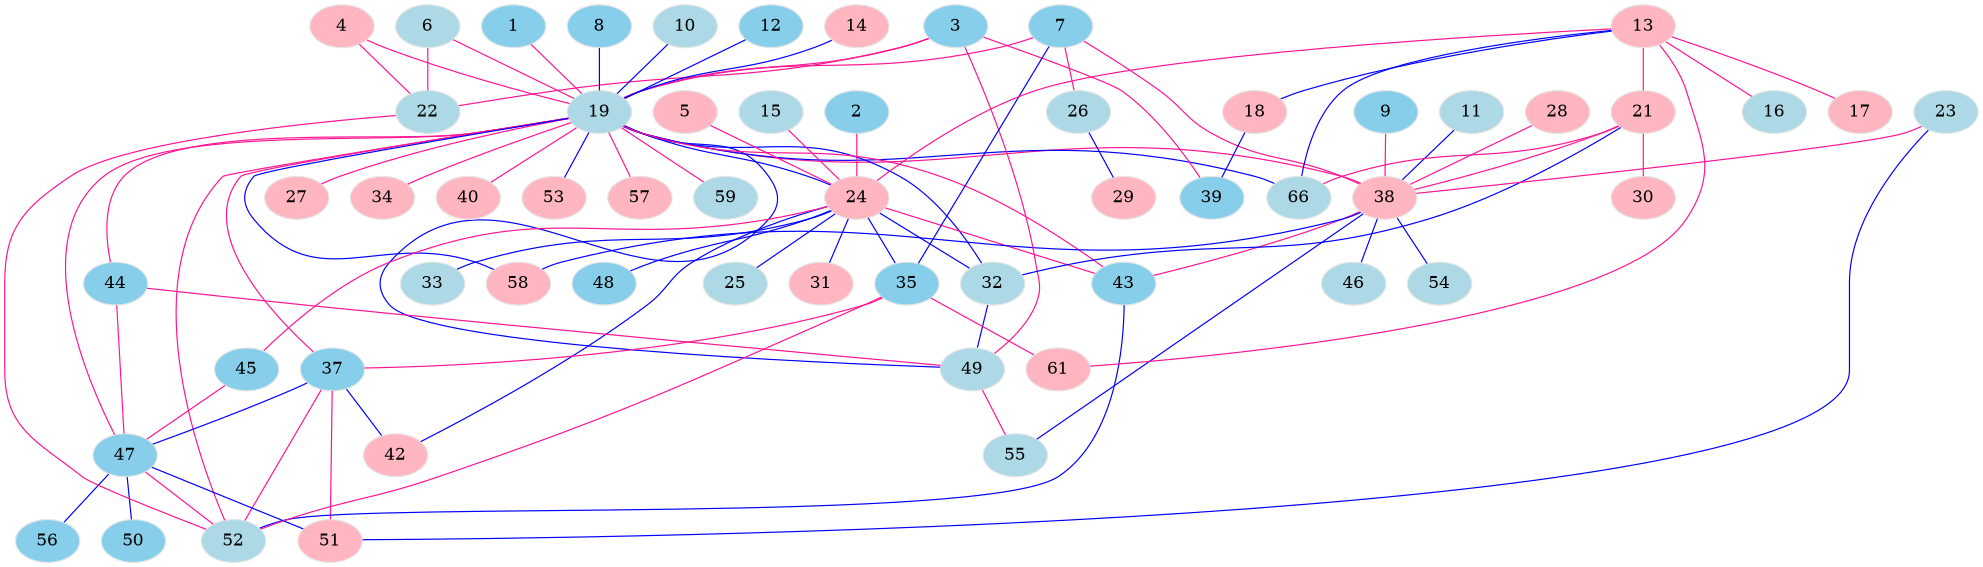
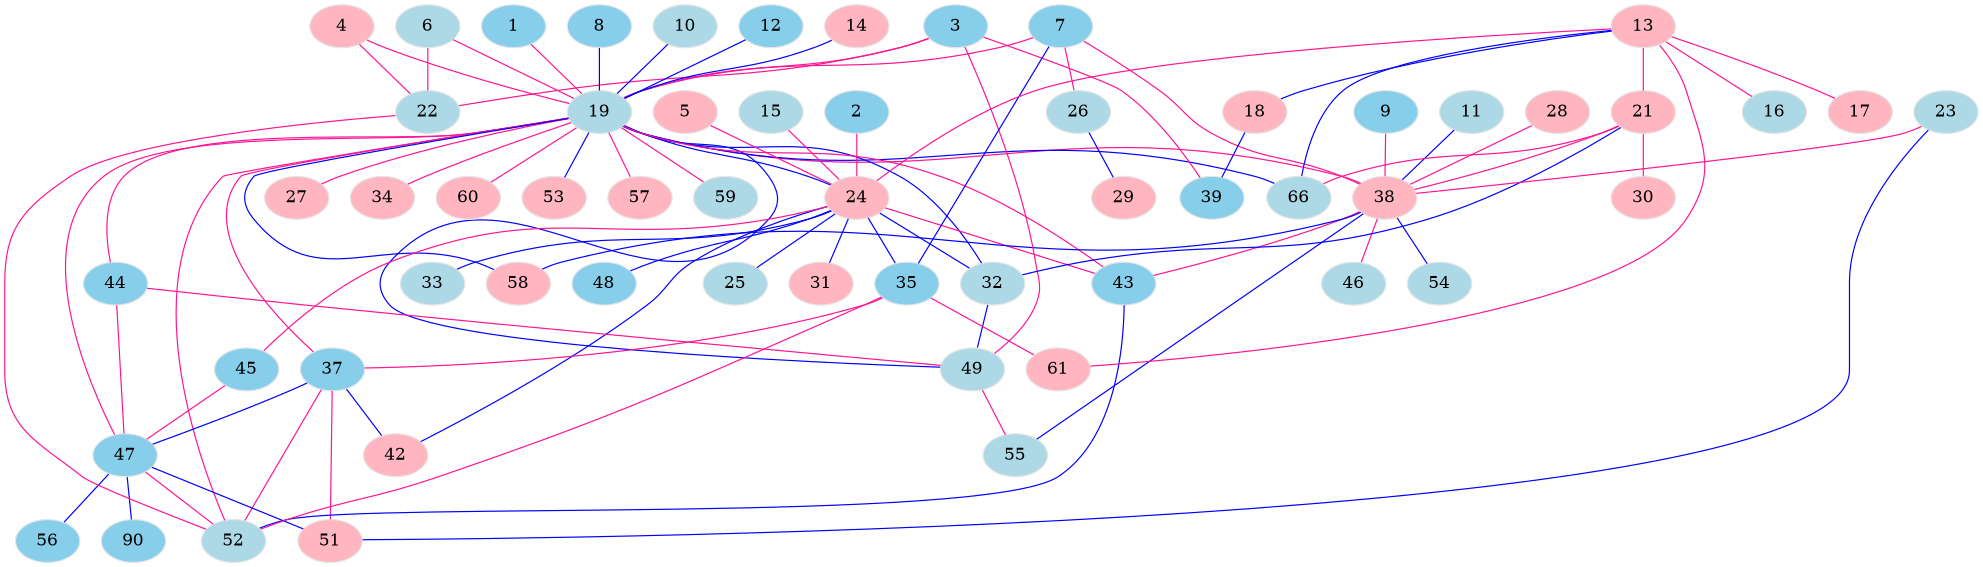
  graph {
    node [color=gray90 fillcolor=lightpink style=filled]
    edge [color=deeppink weight=1.0]
    1 [fillcolor=skyblue]
    19 [fillcolor=lightblue]
    24
    49 [fillcolor=lightblue]
    38
    n6 [fillcolor=lightblue label=66]
    27
    32 [fillcolor=lightblue]
    34
    37 [fillcolor=skyblue]
-   40
+   40 [label=60]
    43 [fillcolor=skyblue]
    44 [fillcolor=skyblue]
    47 [fillcolor=skyblue]
    52 [fillcolor=lightblue]
    53
    57
    58
    59 [fillcolor=lightblue]
    2 [fillcolor=skyblue]
    35 [fillcolor=skyblue]
    25 [fillcolor=lightblue]
    31
    33 [fillcolor=lightblue]
    42
    45 [fillcolor=skyblue]
    48 [fillcolor=skyblue]
    3 [fillcolor=skyblue]
    22 [fillcolor=lightblue]
    39 [fillcolor=skyblue]
    55 [fillcolor=lightblue]
    4
    5
    6 [fillcolor=lightblue]
    7 [fillcolor=skyblue]
    26 [fillcolor=lightblue]
    29
    n38 [label=61]
    46 [fillcolor=lightblue]
    54 [fillcolor=lightblue]
    8 [fillcolor=skyblue]
    9 [fillcolor=skyblue]
    10 [fillcolor=lightblue]
    11 [fillcolor=lightblue]
    12 [fillcolor=skyblue]
    13
    16 [fillcolor=lightblue]
    17
    18
    21
    30
    14
    15 [fillcolor=lightblue]
    51
-   50 [fillcolor=skyblue]
+   50 [fillcolor=skyblue label=90]
    56 [fillcolor=skyblue]
    23 [fillcolor=lightblue]
    28
    1 -- 19
    19 -- 24 [color=blue]
    19 -- 49 [color=blue]
    19 -- 38
    19 -- n6 [color=blue weight=2.0]
    19 -- 27
    19 -- 32 [color=blue]
    19 -- 34
    19 -- 37
    19 -- 40
    19 -- 43
    19 -- 44
    19 -- 47
    19 -- 52
    19 -- 53 [color=blue]
    19 -- 57
    19 -- 58 [color=blue]
    19 -- 59
    24 -- 32 [color=blue]
    24 -- 43
    24 -- 35 [color=blue weight=3.0]
    24 -- 25 [color=blue]
    24 -- 31 [color=blue]
    24 -- 33 [color=blue]
    24 -- 42 [color=blue]
    24 -- 45
    24 -- 48 [color=blue]
    49 -- 55
    38 -- 43
    38 -- 58 [color=blue]
    38 -- 55 [color=blue]
-   38 -- 46 [color=blue]
+   38 -- 46
    38 -- 54 [color=blue]
    32 -- 49 [color=blue]
    37 -- 47 [color=blue]
    37 -- 52
    37 -- 42 [color=blue weight=2.0]
    37 -- 51
    43 -- 52 [color=blue]
    44 -- 49
    44 -- 47
    47 -- 52 [weight=2.0]
    47 -- 51 [color=blue]
    47 -- 50 [color=blue]
    47 -- 56 [color=blue]
    2 -- 24
    35 -- 37
    35 -- 52 [weight=2.0]
    35 -- n38
    45 -- 47
    3 -- 19
    3 -- 49
    3 -- 22
    3 -- 39
    22 -- 52
    4 -- 19
    4 -- 22
    5 -- 24
    6 -- 19
    6 -- 22 [weight=2.0]
    7 -- 19
    7 -- 38
    7 -- 35 [color=blue]
    7 -- 26
    26 -- 29 [color=blue]
    8 -- 19 [color=blue]
    9 -- 38
    10 -- 19 [color=blue]
    11 -- 38 [color=blue]
    12 -- 19 [color=blue]
    13 -- 24
    13 -- n6 [color=blue]
    13 -- n38
    13 -- 16
    13 -- 17
    13 -- 18 [color=blue]
    13 -- 21
    18 -- 39 [color=blue]
    21 -- 38
    21 -- n6
    21 -- 32 [color=blue]
    21 -- 30
    14 -- 19 [color=blue]
    15 -- 24
    23 -- 38
    23 -- 51 [color=blue]
    28 -- 38
  }
